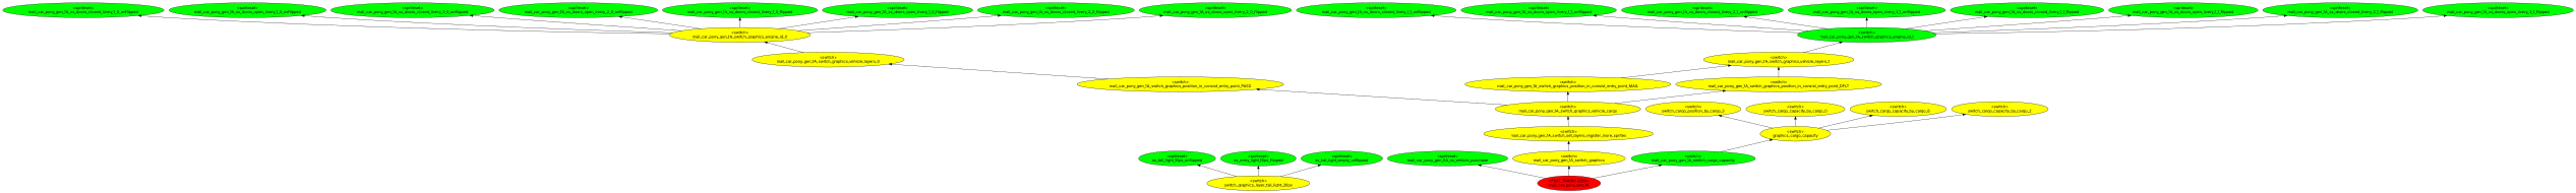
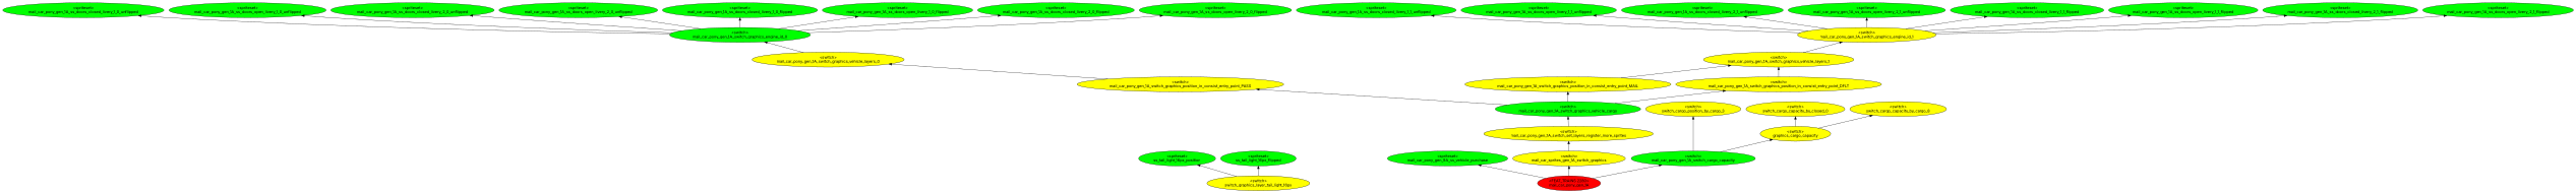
  digraph {
    fontname=Inter
    rankdir=BT
    node [fillcolor=green fontname=Inter style=filled]
    edge [fontname=Inter]
-   n1 [label="<spriteset>\nss_tail_light_16px_unflipped"]
-   n2 [label="<spriteset>\nss_entry_light_16px_flipped"]
-   n3 [label="<spriteset>\nss_tail_light_empty_unflipped"]
-   n4 [fillcolor=yellow label="<switch>\nswitch_graphics_layer_tail_light_26px"]
-   n5 [fillcolor=yellow label="<switch>\nswitch_cargo_capacity_by_cargo_0"]
+   n1 [label="<spriteset>\nss_tail_light_16px_position"]
+   n2 [label="<spriteset>\nss_tail_light_16px_flipped"]
+   n4 [fillcolor=yellow label="<switch>\nswitch_graphics_layer_tail_light_16px"]
+   n5 [fillcolor=yellow label="<switch>\nswitch_cargo_capacity_by_closed_0"]
    n6 [fillcolor=yellow label="<switch>\nswitch_cargo_capacity_by_cargo_8"]
-   n7 [fillcolor=yellow label="<switch>\nswitch_cargo_capacity_by_cargo_2"]
    n8 [fillcolor=yellow label="<switch>\nswitch_cargo_position_by_cargo_3"]
    n9 [fillcolor=yellow label="<switch>\ngraphics_cargo_capacity"]
    n10 [label="<spriteset>\nmail_car_pony_gen_1A_ss_doors_closed_livery_1_0_unflipped"]
    n11 [label="<spriteset>\nmail_car_pony_gen_1A_ss_doors_open_livery_1_0_unflipped"]
    n12 [label="<spriteset>\nmail_car_pony_gen_1A_ss_doors_closed_livery_2_0_unflipped"]
    n13 [label="<spriteset>\nmail_car_pony_gen_1A_ss_doors_open_livery_2_0_unflipped"]
    n14 [label="<spriteset>\nmail_car_pony_gen_1A_ss_doors_closed_livery_1_0_flipped"]
    n15 [label="<spriteset>\nmail_car_pony_gen_1A_ss_doors_open_livery_1_0_flipped"]
    n16 [label="<spriteset>\nmail_car_pony_gen_1A_ss_doors_closed_livery_2_0_flipped"]
    n17 [label="<spriteset>\nmail_car_pony_gen_1A_ss_doors_open_livery_2_0_flipped"]
-   n18 [fillcolor=yellow label="<switch>\nmail_car_pony_gen_1A_switch_graphics_engine_id_0"]
+   n18 [label="<switch>\nmail_car_pony_gen_1A_switch_graphics_engine_id_0"]
    n19 [fillcolor=yellow label="<switch>\nmail_car_pony_gen_1A_switch_graphics_vehicle_layers_0"]
    n20 [label="<spriteset>\nmail_car_pony_gen_1A_ss_doors_closed_livery_1_1_unflipped"]
    n21 [label="<spriteset>\nmail_car_pony_gen_1A_ss_doors_open_livery_1_1_unflipped"]
    n22 [label="<spriteset>\nmail_car_pony_gen_1A_ss_doors_closed_livery_2_1_unflipped"]
    n23 [label="<spriteset>\nmail_car_pony_gen_1A_ss_doors_open_livery_2_1_unflipped"]
    n24 [label="<spriteset>\nmail_car_pony_gen_1A_ss_doors_closed_livery_1_1_flipped"]
    n25 [label="<spriteset>\nmail_car_pony_gen_1A_ss_doors_open_livery_1_1_flipped"]
    n26 [label="<spriteset>\nmail_car_pony_gen_1A_ss_doors_closed_livery_2_1_flipped"]
    n27 [label="<spriteset>\nmail_car_pony_gen_1A_ss_doors_open_livery_2_1_flipped"]
-   n28 [label="<switch>\nmail_car_pony_gen_1A_switch_graphics_engine_id_1"]
+   n28 [fillcolor=yellow label="<switch>\nmail_car_pony_gen_1A_switch_graphics_engine_id_1"]
    n29 [fillcolor=yellow label="<switch>\nmail_car_pony_gen_1A_switch_graphics_vehicle_layers_1"]
    n30 [fillcolor=yellow label="<switch>\nmail_car_pony_gen_1A_switch_graphics_position_in_consist_entry_point_PASS"]
    n31 [fillcolor=yellow label="<switch>\nmail_car_pony_gen_1A_switch_graphics_position_in_consist_entry_point_MAIL"]
    n32 [fillcolor=yellow label="<switch>\nmail_car_pony_gen_1A_switch_graphics_position_in_consist_entry_point_DFLT"]
-   n33 [fillcolor=yellow label="<switch>\nmail_car_pony_gen_1A_switch_graphics_vehicle_cargo"]
+   n33 [label="<switch>\nmail_car_pony_gen_1A_switch_graphics_vehicle_cargo"]
    n34 [label="<spriteset>\nmail_car_pony_gen_9A_ss_vehicle_purchase"]
    n35 [fillcolor=yellow label="<switch>\nmail_car_pony_gen_1A_switch_set_layers_register_more_sprites"]
-   n36 [fillcolor=yellow label="<switch>\nmail_car_pony_gen_1A_switch_graphics"]
+   n36 [fillcolor=yellow label="<switch>\nmail_car_sprites_gen_1A_switch_graphics"]
    n37 [label="<switch>\nmail_car_pony_gen_1A_switch_cargo_capacity"]
    n38 [fillcolor=red label="<FEAT_TRAINS 2280>\nmail_car_pony_gen_1A"]
    n4 -> n1
    n4 -> n2
-   n4 -> n3
    n9 -> n5
    n9 -> n6
-   n9 -> n7
-   n9 -> n8
+   n37 -> n8
    n18 -> n10
    n18 -> n11
    n18 -> n12
    n18 -> n13
    n18 -> n14
    n18 -> n15
    n18 -> n16
    n18 -> n17
    n19 -> n18
    n28 -> n20
    n28 -> n21
    n28 -> n22
    n28 -> n23
    n28 -> n24
    n28 -> n25
    n28 -> n26
    n28 -> n27
    n29 -> n28
    n30 -> n19
    n31 -> n29
    n32 -> n29
    n33 -> n30
    n33 -> n31
    n33 -> n32
    n35 -> n33
    n36 -> n35
    n37 -> n9
    n38 -> n34
    n38 -> n36
    n38 -> n37
  }
